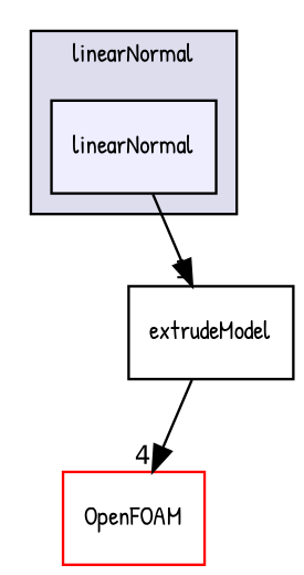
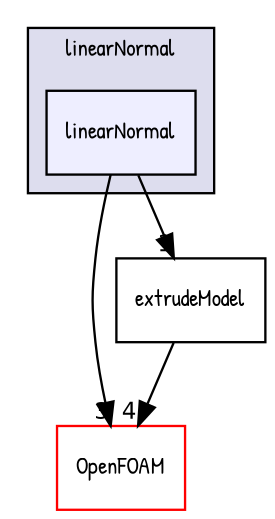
  digraph {
    compound=true
    fontname="Patrick Hand"
    node [fontname="Patrick Hand" fontsize=10 shape=box]
    edge [fontname="Patrick Hand" labeldistance=1.5 labelfontname=Helvetica labelfontsize=10]
    n1 [fillcolor="#eeeeff" label=linearNormal pencolor=black style=filled]
    n2 [color=red label=OpenFOAM]
    n3 [label=extrudeModel]
    subgraph cluster_1 {
      bgcolor="#ddddee"
      fontsize=10
      label=linearNormal
      pencolor=black
      n1
    }
+   n1 -> n2 [headlabel=3]
    n1 -> n3 [headlabel=1]
    n3 -> n2 [headlabel=4]
  }
